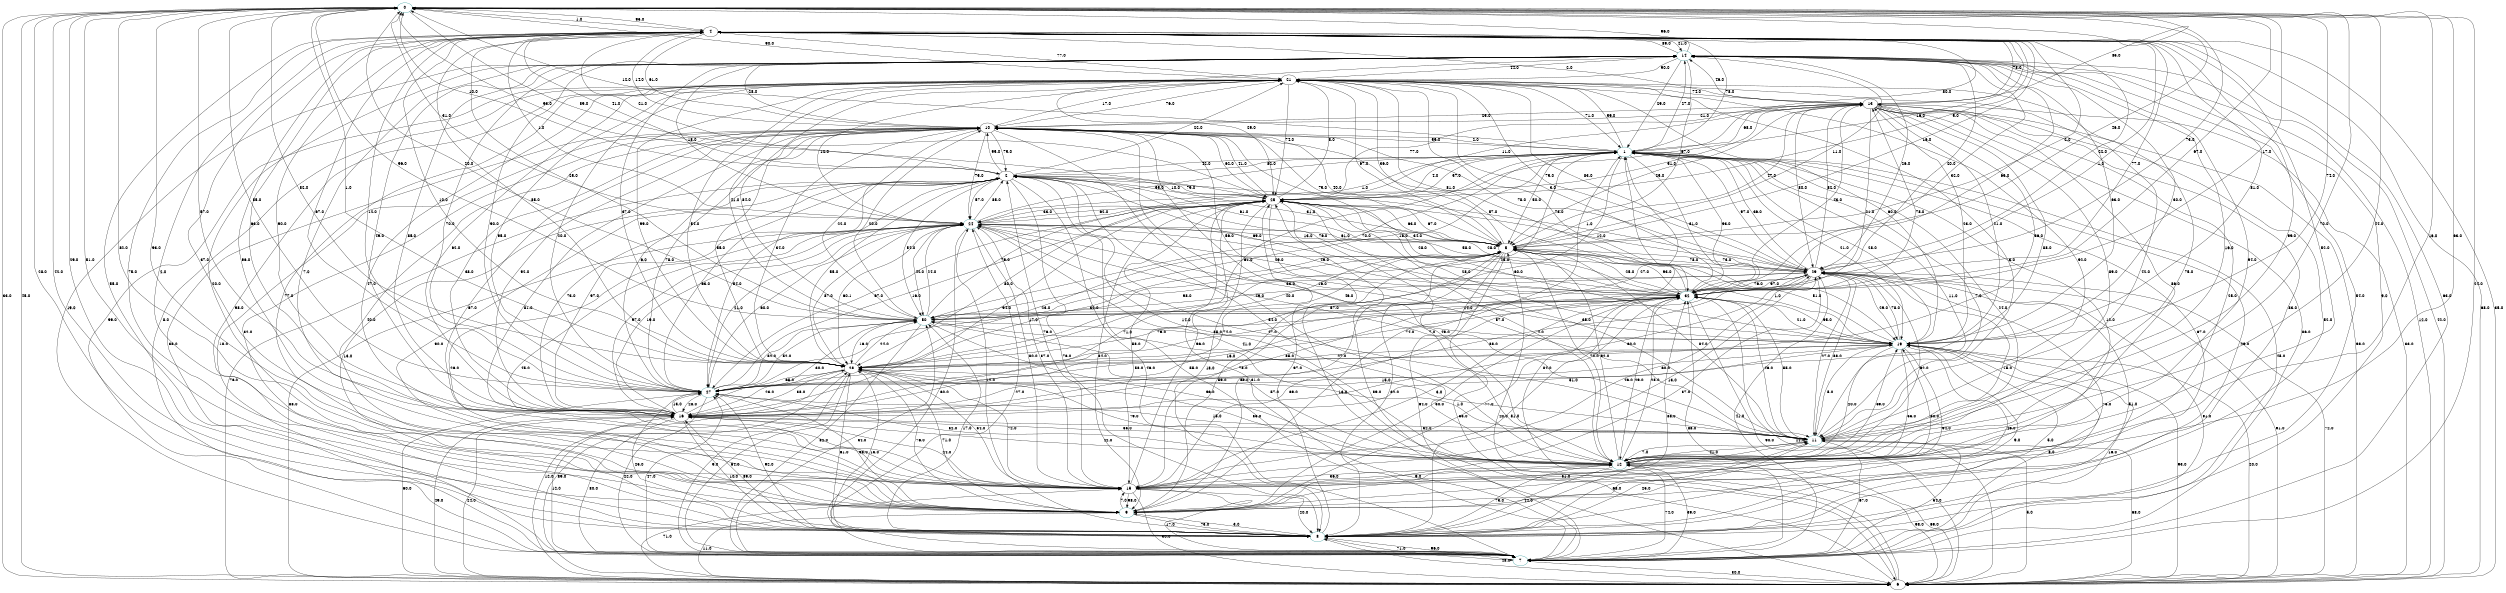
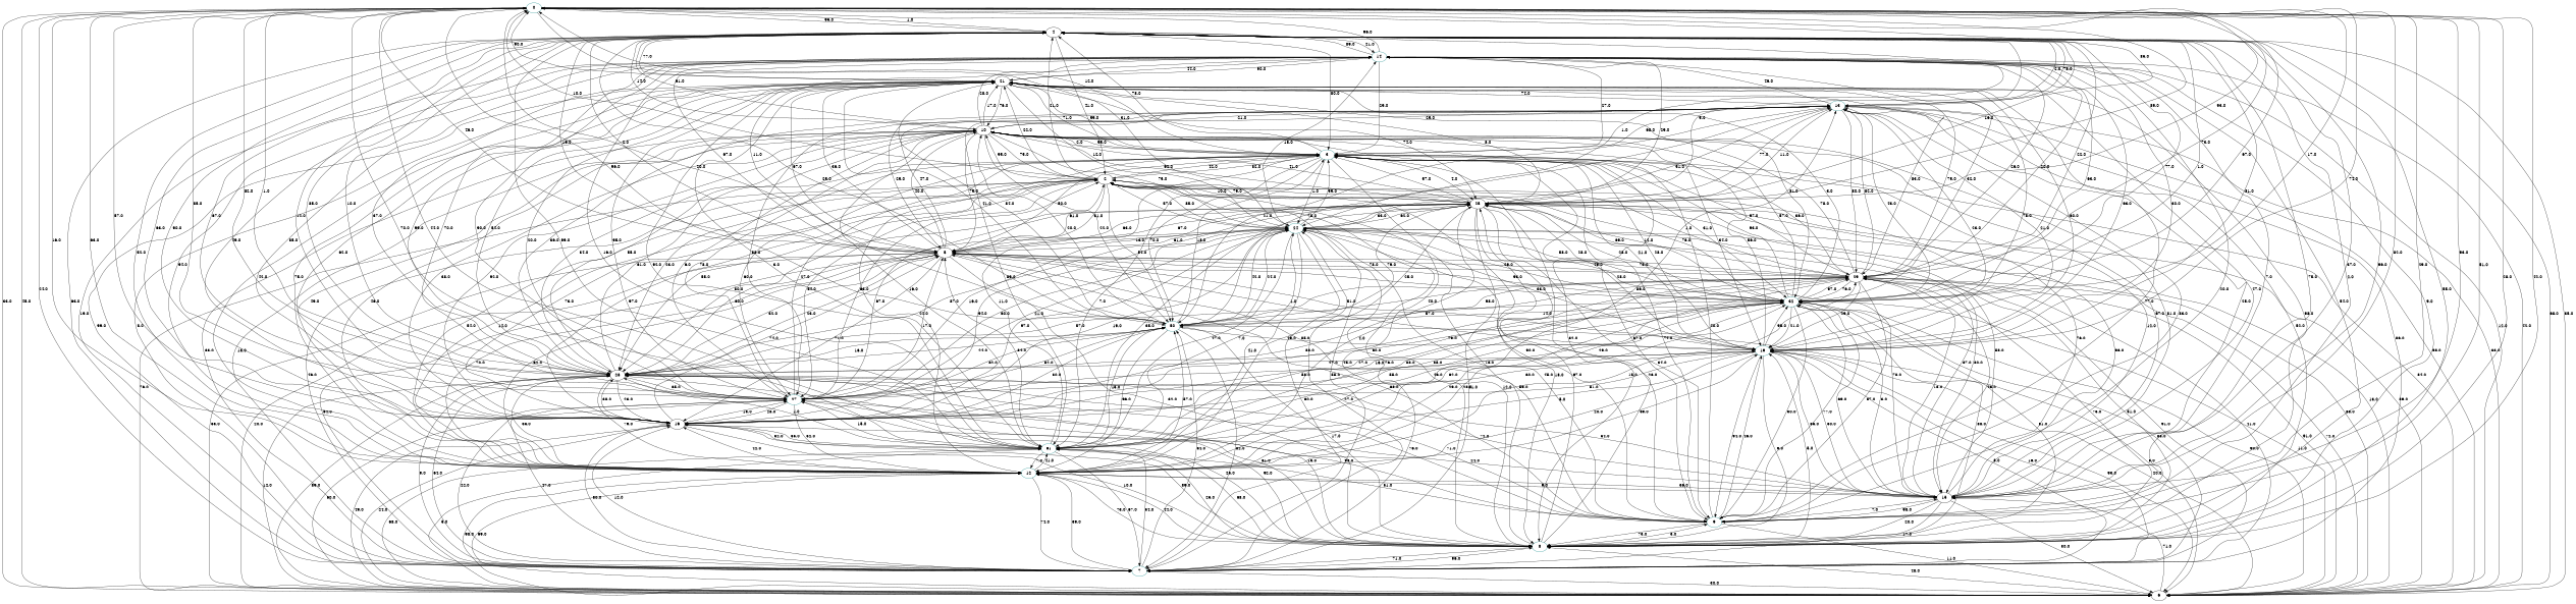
  strict digraph {
    node [color=teal]
    n1 [label=0]
    n2 [color=black label=4]
    n3 [color=black label=5]
    n4 [color=black label=6]
    n5 [label=7]
    n6 [label=8]
    n7 [label=9]
-   n8 [label=11]
+   n8 [label=61]
    n9 [label=12]
    n10 [color=black label=15]
    n11 [color=black label=16]
    n12 [label=27]
    n13 [color=black label=28]
    n14 [label=19]
    n15 [label=50]
    n16 [label=32]
    n17 [color=black label=29]
    n18 [label=24]
    n19 [color=black label=25]
    n20 [color=black label=2]
-   n21 [label=1]
+   n21 [label=3]
    n22 [color=black label=10]
    n23 [color=black label=21]
-   n24 [color=black label=13]
+   n24 [label=13]
    n25 [label=14]
    n1 -> n2 [label=95.0]
    n1 -> n3 [label=46.0]
    n1 -> n4 [label=33.0]
    n1 -> n5 [label=24.0]
    n1 -> n6 [label=28.0]
    n1 -> n7 [label=29.0]
    n1 -> n8 [label=70.0]
    n1 -> n9 [label=16.0]
    n1 -> n10 [label=82.0]
    n1 -> n11 [label=57.0]
    n1 -> n12 [label=85.0]
    n1 -> n13 [label=82.0]
    n1 -> n14 [label=74.0]
    n1 -> n15 [label=96.0]
    n1 -> n16 [label=67.0]
    n1 -> n17 [label=73.0]
    n1 -> n18 [label=31.0]
    n1 -> n19 [label=89.0]
    n2 -> n1 [label=1.0]
    n2 -> n3 [label=16.0]
    n2 -> n4 [label=35.0]
    n2 -> n6 [label=55.0]
    n2 -> n7 [label=75.0]
    n2 -> n10 [label=37.0]
    n2 -> n11 [label=63.0]
    n2 -> n12 [label=12.0]
    n2 -> n13 [label=10.0]
    n2 -> n16 [label=1.0]
    n2 -> n18 [label=1.0]
    n2 -> n19 [label=16.0]
    n2 -> n20 [label=41.0]
    n2 -> n21 [label=80.0]
    n2 -> n22 [label=61.0]
    n2 -> n23 [label=77.0]
    n2 -> n24 [label=2.0]
    n2 -> n25 [label=21.0]
    n3 -> n2 [label=2.0]
    n3 -> n4 [label=53.0]
    n3 -> n5 [label=64.0]
    n3 -> n6 [label=32.0]
    n3 -> n7 [label=59.0]
    n3 -> n9 [label=70.0]
    n3 -> n10 [label=78.0]
    n3 -> n11 [label=71.0]
    n3 -> n13 [label=32.0]
    n3 -> n14 [label=1.0]
    n3 -> n16 [label=25.0]
    n3 -> n17 [label=78.0]
    n3 -> n18 [label=13.0]
    n3 -> n19 [label=67.0]
    n3 -> n20 [label=61.0]
    n3 -> n22 [label=40.0]
    n3 -> n23 [label=36.0]
    n3 -> n24 [label=47.0]
    n3 -> n25 [label=11.0]
    n4 -> n1 [label=45.0]
    n4 -> n2 [label=68.0]
    n4 -> n3 [label=20.0]
    n4 -> n6 [label=48.0]
    n4 -> n8 [label=5.0]
    n4 -> n9 [label=69.0]
    n4 -> n10 [label=71.0]
    n4 -> n11 [label=24.0]
    n4 -> n12 [label=60.0]
    n4 -> n13 [label=89.0]
    n4 -> n14 [label=20.0]
    n4 -> n16 [label=11.0]
    n4 -> n17 [label=72.0]
    n4 -> n18 [label=88.0]
    n4 -> n19 [label=89.0]
    n4 -> n21 [label=84.0]
    n4 -> n24 [label=33.0]
    n4 -> n25 [label=42.0]
    n5 -> n2 [label=63.0]
    n5 -> n4 [label=30.0]
    n5 -> n6 [label=96.0]
    n5 -> n8 [label=54.0]
    n5 -> n9 [label=39.0]
    n5 -> n11 [label=12.0]
    n5 -> n12 [label=47.0]
    n5 -> n13 [label=64.0]
    n5 -> n14 [label=16.0]
    n5 -> n15 [label=34.0]
    n5 -> n16 [label=88.0]
    n5 -> n17 [label=41.0]
    n5 -> n18 [label=27.0]
    n5 -> n20 [label=55.0]
    n5 -> n22 [label=18.0]
    n5 -> n23 [label=8.0]
    n5 -> n25 [label=19.0]
    n6 -> n1 [label=42.0]
    n6 -> n5 [label=71.0]
    n6 -> n7 [label=3.0]
    n6 -> n8 [label=68.0]
    n6 -> n9 [label=73.0]
    n6 -> n11 [label=89.0]
    n6 -> n12 [label=92.0]
    n6 -> n13 [label=13.0]
    n6 -> n14 [label=5.0]
    n6 -> n15 [label=17.0]
    n6 -> n16 [label=88.0]
    n6 -> n17 [label=51.0]
    n6 -> n18 [label=12.0]
    n6 -> n19 [label=97.0]
    n6 -> n20 [label=13.0]
    n6 -> n21 [label=29.0]
    n6 -> n25 [label=9.0]
    n7 -> n1 [label=51.0]
    n7 -> n2 [label=2.0]
    n7 -> n3 [label=68.0]
    n7 -> n4 [label=11.0]
    n7 -> n6 [label=73.0]
    n7 -> n8 [label=51.0]
    n7 -> n10 [label=7.0]
    n7 -> n12 [label=98.0]
    n7 -> n13 [label=71.0]
    n7 -> n14 [label=46.0]
    n7 -> n16 [label=77.0]
    n7 -> n18 [label=45.0]
    n7 -> n21 [label=74.0]
    n7 -> n22 [label=40.0]
    n7 -> n23 [label=77.0]
    n7 -> n25 [label=20.0]
    n8 -> n1 [label=44.0]
    n8 -> n2 [label=99.0]
    n8 -> n3 [label=84.0]
    n8 -> n4 [label=68.0]
    n8 -> n5 [label=67.0]
    n8 -> n6 [label=25.0]
    n8 -> n9 [label=7.0]
    n8 -> n11 [label=35.0]
    n8 -> n12 [label=15.0]
    n8 -> n13 [label=1.0]
    n8 -> n15 [label=15.0]
    n8 -> n16 [label=46.0]
    n8 -> n17 [label=88.0]
    n8 -> n18 [label=7.0]
    n8 -> n21 [label=11.0]
    n8 -> n23 [label=92.0]
    n9 -> n1 [label=63.0]
    n9 -> n2 [label=52.0]
    n9 -> n3 [label=92.0]
    n9 -> n4 [label=98.0]
    n9 -> n5 [label=74.0]
    n9 -> n6 [label=44.0]
    n9 -> n8 [label=41.0]
    n9 -> n10 [label=9.0]
    n9 -> n11 [label=42.0]
    n9 -> n13 [label=35.0]
    n9 -> n14 [label=59.0]
    n9 -> n15 [label=57.0]
    n9 -> n16 [label=28.0]
    n9 -> n17 [label=15.0]
    n9 -> n19 [label=4.0]
    n9 -> n20 [label=14.0]
    n9 -> n21 [label=24.0]
    n9 -> n22 [label=46.0]
    n9 -> n23 [label=75.0]
    n9 -> n24 [label=86.0]
    n9 -> n25 [label=94.0]
    n10 -> n1 [label=93.0]
    n10 -> n2 [label=96.0]
    n10 -> n4 [label=30.0]
    n10 -> n5 [label=17.0]
    n10 -> n6 [label=20.0]
    n10 -> n7 [label=98.0]
    n10 -> n9 [label=36.0]
    n10 -> n11 [label=24.0]
    n10 -> n13 [label=72.0]
    n10 -> n14 [label=50.0]
    n10 -> n16 [label=3.0]
    n10 -> n17 [label=13.0]
    n10 -> n18 [label=37.0]
    n10 -> n19 [label=96.0]
    n10 -> n20 [label=76.0]
    n10 -> n21 [label=12.0]
    n10 -> n22 [label=67.0]
    n10 -> n23 [label=47.0]
    n11 -> n2 [label=90.0]
    n11 -> n3 [label=74.0]
    n11 -> n4 [label=49.0]
    n11 -> n5 [label=80.0]
    n11 -> n6 [label=10.0]
    n11 -> n8 [label=32.0]
    n11 -> n12 [label=13.0]
    n11 -> n13 [label=38.0]
    n11 -> n15 [label=30.0]
    n11 -> n16 [label=85.0]
    n11 -> n17 [label=60.0]
    n11 -> n18 [label=19.0]
    n11 -> n20 [label=97.0]
    n11 -> n22 [label=92.0]
    n11 -> n25 [label=85.0]
    n12 -> n2 [label=67.0]
    n12 -> n3 [label=17.0]
    n12 -> n5 [label=22.0]
    n12 -> n6 [label=25.0]
    n12 -> n9 [label=32.0]
    n12 -> n11 [label=28.0]
    n12 -> n14 [label=60.0]
    n12 -> n15 [label=32.0]
    n12 -> n18 [label=60.0]
    n12 -> n19 [label=16.0]
    n12 -> n20 [label=63.0]
    n12 -> n21 [label=27.0]
    n12 -> n22 [label=78.0]
    n12 -> n23 [label=20.0]
    n12 -> n25 [label=90.0]
    n13 -> n1 [label=1.0]
    n13 -> n2 [label=85.0]
    n13 -> n3 [label=23.0]
    n13 -> n4 [label=12.0]
    n13 -> n5 [label=9.0]
    n13 -> n6 [label=61.0]
    n13 -> n7 [label=76.0]
    n13 -> n9 [label=79.0]
    n13 -> n10 [label=54.0]
    n13 -> n11 [label=23.0]
    n13 -> n12 [label=65.0]
    n13 -> n15 [label=24.0]
    n13 -> n18 [label=87.0]
    n13 -> n21 [label=61.0]
    n13 -> n22 [label=55.0]
    n13 -> n23 [label=54.0]
    n14 -> n2 [label=81.0]
    n14 -> n3 [label=51.0]
    n14 -> n4 [label=93.0]
    n14 -> n5 [label=8.0]
    n14 -> n6 [label=9.0]
    n14 -> n7 [label=94.0]
    n14 -> n8 [label=5.0]
    n14 -> n9 [label=20.0]
    n14 -> n10 [label=55.0]
    n14 -> n11 [label=51.0]
    n14 -> n12 [label=58.0]
    n14 -> n13 [label=27.0]
    n14 -> n16 [label=95.0]
-   n14 -> n17 [label=78.0]
    n14 -> n18 [label=33.0]
    n14 -> n21 [label=28.0]
    n14 -> n22 [label=56.0]
    n14 -> n23 [label=60.0]
    n14 -> n24 [label=23.0]
    n14 -> n25 [label=30.0]
    n15 -> n1 [label=20.0]
    n15 -> n2 [label=25.0]
+   n15 -> n4 [label=5.0]
    n15 -> n5 [label=82.0]
    n15 -> n9 [label=96.0]
    n15 -> n12 [label=52.0]
    n15 -> n13 [label=16.0]
    n15 -> n14 [label=85.0]
    n15 -> n16 [label=14.0]
    n15 -> n17 [label=98.0]
    n15 -> n18 [label=24.0]
    n15 -> n19 [label=79.0]
    n15 -> n21 [label=18.0]
    n15 -> n22 [label=20.0]
    n15 -> n23 [label=84.0]
    n15 -> n24 [label=78.0]
    n16 -> n1 [label=17.0]
    n16 -> n2 [label=77.0]
    n16 -> n3 [label=93.0]
    n16 -> n4 [label=90.0]
    n16 -> n6 [label=81.0]
    n16 -> n7 [label=30.0]
    n16 -> n8 [label=55.0]
    n16 -> n9 [label=29.0]
    n16 -> n10 [label=69.0]
    n16 -> n11 [label=16.0]
    n16 -> n13 [label=79.0]
    n16 -> n14 [label=21.0]
    n16 -> n15 [label=57.0]
    n16 -> n17 [label=97.0]
    n16 -> n18 [label=49.0]
    n16 -> n19 [label=28.0]
    n16 -> n20 [label=76.0]
    n16 -> n21 [label=93.0]
    n16 -> n22 [label=57.0]
    n16 -> n23 [label=3.0]
    n16 -> n24 [label=43.0]
    n16 -> n25 [label=63.0]
    n17 -> n2 [label=22.0]
    n17 -> n3 [label=73.0]
    n17 -> n4 [label=91.0]
    n17 -> n5 [label=91.0]
    n17 -> n6 [label=75.0]
    n17 -> n7 [label=37.0]
    n17 -> n8 [label=27.0]
    n17 -> n9 [label=62.0]
    n17 -> n10 [label=46.0]
    n17 -> n11 [label=88.0]
    n17 -> n13 [label=57.0]
    n17 -> n14 [label=29.0]
    n17 -> n15 [label=40.0]
    n17 -> n16 [label=76.0]
    n17 -> n19 [label=12.0]
    n17 -> n20 [label=1.0]
    n17 -> n21 [label=36.0]
    n17 -> n22 [label=78.0]
    n17 -> n23 [label=75.0]
    n17 -> n24 [label=82.0]
    n17 -> n25 [label=20.0]
    n18 -> n3 [label=61.0]
    n18 -> n5 [label=60.0]
    n18 -> n7 [label=26.0]
    n18 -> n8 [label=47.0]
    n18 -> n9 [label=41.0]
    n18 -> n10 [label=80.0]
    n18 -> n11 [label=97.0]
    n18 -> n12 [label=21.0]
-   n18 -> n13 [label=60.1]
+   n18 -> n13 [label=60.0]
    n18 -> n15 [label=42.0]
    n18 -> n16 [label=29.0]
    n18 -> n17 [label=58.0]
    n18 -> n19 [label=62.0]
    n18 -> n20 [label=85.0]
    n18 -> n21 [label=55.0]
    n18 -> n24 [label=51.0]
    n18 -> n25 [label=18.0]
    n19 -> n1 [label=93.0]
    n19 -> n2 [label=5.0]
    n19 -> n3 [label=63.0]
    n19 -> n4 [label=13.0]
    n19 -> n5 [label=31.0]
    n19 -> n6 [label=18.0]
    n19 -> n7 [label=34.0]
    n19 -> n8 [label=35.0]
    n19 -> n9 [label=49.0]
    n19 -> n10 [label=58.0]
    n19 -> n11 [label=94.0]
    n19 -> n12 [label=67.0]
    n19 -> n13 [label=80.0]
    n19 -> n14 [label=28.0]
    n19 -> n16 [label=28.0]
    n19 -> n18 [label=33.0]
    n19 -> n20 [label=10.0]
    n19 -> n21 [label=57.0]
    n19 -> n22 [label=41.0]
    n19 -> n23 [label=8.0]
    n19 -> n24 [label=11.0]
    n20 -> n1 [label=10.0]
    n20 -> n2 [label=21.0]
    n20 -> n3 [label=31.0]
    n20 -> n4 [label=76.0]
    n20 -> n5 [label=46.0]
    n20 -> n6 [label=76.0]
    n20 -> n7 [label=90.0]
    n20 -> n9 [label=54.0]
    n20 -> n11 [label=73.0]
    n20 -> n12 [label=54.0]
    n20 -> n13 [label=55.0]
    n20 -> n15 [label=54.0]
    n20 -> n16 [label=69.0]
    n20 -> n18 [label=57.0]
    n20 -> n19 [label=79.0]
    n20 -> n21 [label=42.0]
    n20 -> n22 [label=95.0]
    n20 -> n23 [label=22.0]
    n21 -> n1 [label=12.0]
    n21 -> n2 [label=78.0]
    n21 -> n3 [label=50.0]
    n21 -> n5 [label=45.0]
    n21 -> n7 [label=67.0]
    n21 -> n8 [label=7.0]
    n21 -> n12 [label=60.0]
    n21 -> n13 [label=23.0]
    n21 -> n14 [label=21.0]
    n21 -> n15 [label=70.0]
    n21 -> n16 [label=31.0]
    n21 -> n17 [label=97.0]
    n21 -> n18 [label=1.0]
    n21 -> n19 [label=4.0]
    n21 -> n20 [label=82.0]
    n21 -> n22 [label=55.0]
    n21 -> n23 [label=59.0]
    n21 -> n24 [label=68.0]
    n21 -> n25 [label=27.0]
    n22 -> n2 [label=14.0]
    n22 -> n3 [label=75.0]
    n22 -> n5 [label=33.0]
    n22 -> n6 [label=32.0]
    n22 -> n8 [label=16.0]
    n22 -> n9 [label=49.0]
    n22 -> n10 [label=81.0]
    n22 -> n11 [label=38.0]
    n22 -> n12 [label=6.0]
    n22 -> n13 [label=34.0]
    n22 -> n14 [label=34.0]
    n22 -> n15 [label=22.0]
    n22 -> n18 [label=75.0]
    n22 -> n19 [label=62.0]
    n22 -> n20 [label=75.0]
    n22 -> n21 [label=2.0]
    n22 -> n23 [label=17.0]
    n22 -> n24 [label=25.0]
    n22 -> n25 [label=28.0]
    n23 -> n1 [label=90.0]
    n23 -> n3 [label=67.0]
    n23 -> n5 [label=99.0]
    n23 -> n6 [label=98.0]
    n23 -> n8 [label=3.0]
    n23 -> n9 [label=42.0]
    n23 -> n11 [label=62.0]
    n23 -> n12 [label=95.0]
    n23 -> n13 [label=99.0]
    n23 -> n14 [label=78.0]
    n23 -> n15 [label=41.0]
    n23 -> n16 [label=81.0]
    n23 -> n17 [label=83.0]
    n23 -> n18 [label=12.0]
    n23 -> n19 [label=74.0]
    n23 -> n21 [label=71.0]
    n23 -> n22 [label=76.0]
    n23 -> n24 [label=74.0]
    n23 -> n25 [label=44.0]
    n24 -> n1 [label=85.0]
    n24 -> n2 [label=78.0]
    n24 -> n3 [label=25.0]
    n24 -> n4 [label=98.0]
    n24 -> n5 [label=86.0]
    n24 -> n6 [label=52.0]
    n24 -> n7 [label=83.0]
    n24 -> n8 [label=89.0]
    n24 -> n10 [label=25.0]
    n24 -> n12 [label=88.0]
    n24 -> n13 [label=36.0]
    n24 -> n14 [label=21.0]
    n24 -> n15 [label=21.0]
    n24 -> n17 [label=80.0]
    n24 -> n19 [label=77.0]
    n24 -> n22 [label=21.0]
    n24 -> n25 [label=46.0]
    n25 -> n1 [label=96.0]
    n25 -> n2 [label=89.0]
    n25 -> n3 [label=67.0]
    n25 -> n4 [label=12.0]
    n25 -> n6 [label=54.0]
    n25 -> n8 [label=16.0]
    n25 -> n10 [label=7.0]
    n25 -> n11 [label=49.0]
    n25 -> n12 [label=70.0]
    n25 -> n13 [label=37.0]
    n25 -> n14 [label=63.0]
    n25 -> n16 [label=32.0]
    n25 -> n17 [label=26.0]
    n25 -> n19 [label=29.0]
    n25 -> n21 [label=29.0]
    n25 -> n23 [label=90.0]
  }
